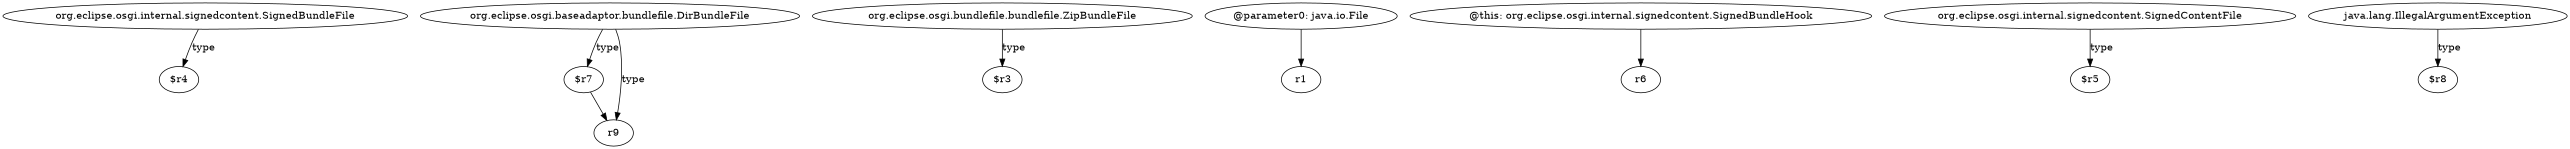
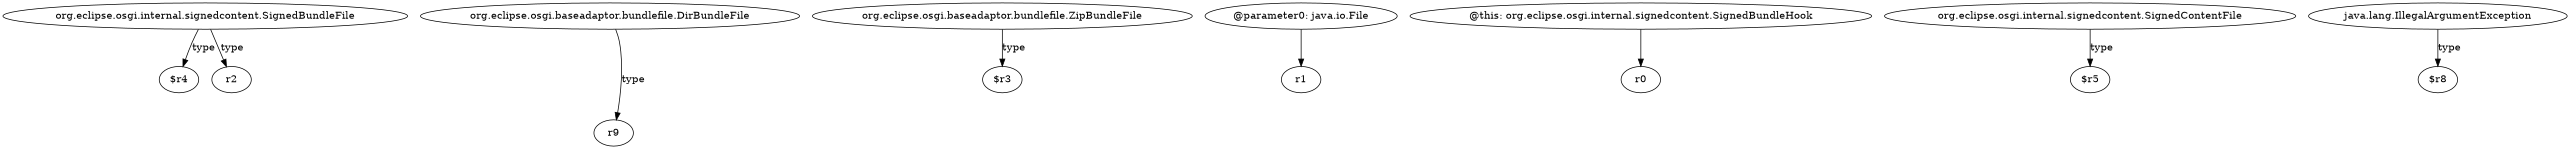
  digraph {
    n1 [label="org.eclipse.osgi.internal.signedcontent.SignedBundleFile"]
    n2 [label="$r4"]
+   n3 [label=r2]
    n4 [label="org.eclipse.osgi.baseadaptor.bundlefile.DirBundleFile"]
-   n5 [label="$r7"]
    n6 [label=r9]
-   n7 [label="org.eclipse.osgi.bundlefile.bundlefile.ZipBundleFile"]
+   n7 [label="org.eclipse.osgi.baseadaptor.bundlefile.ZipBundleFile"]
    n8 [label="$r3"]
    n9 [label="@parameter0: java.io.File"]
    n10 [label=r1]
    n11 [label="@this: org.eclipse.osgi.internal.signedcontent.SignedBundleHook"]
-   n12 [label=r6]
+   n12 [label=r0]
    n13 [label="org.eclipse.osgi.internal.signedcontent.SignedContentFile"]
    n14 [label="$r5"]
    n15 [label="java.lang.IllegalArgumentException"]
    n16 [label="$r8"]
    n1 -> n2 [label=type]
-   n4 -> n5 [label=type]
+   n1 -> n3 [label=type]
    n4 -> n6 [label=type]
-   n5 -> n6
    n7 -> n8 [label=type]
    n9 -> n10
    n11 -> n12
    n13 -> n14 [label=type]
    n15 -> n16 [label=type]
  }
